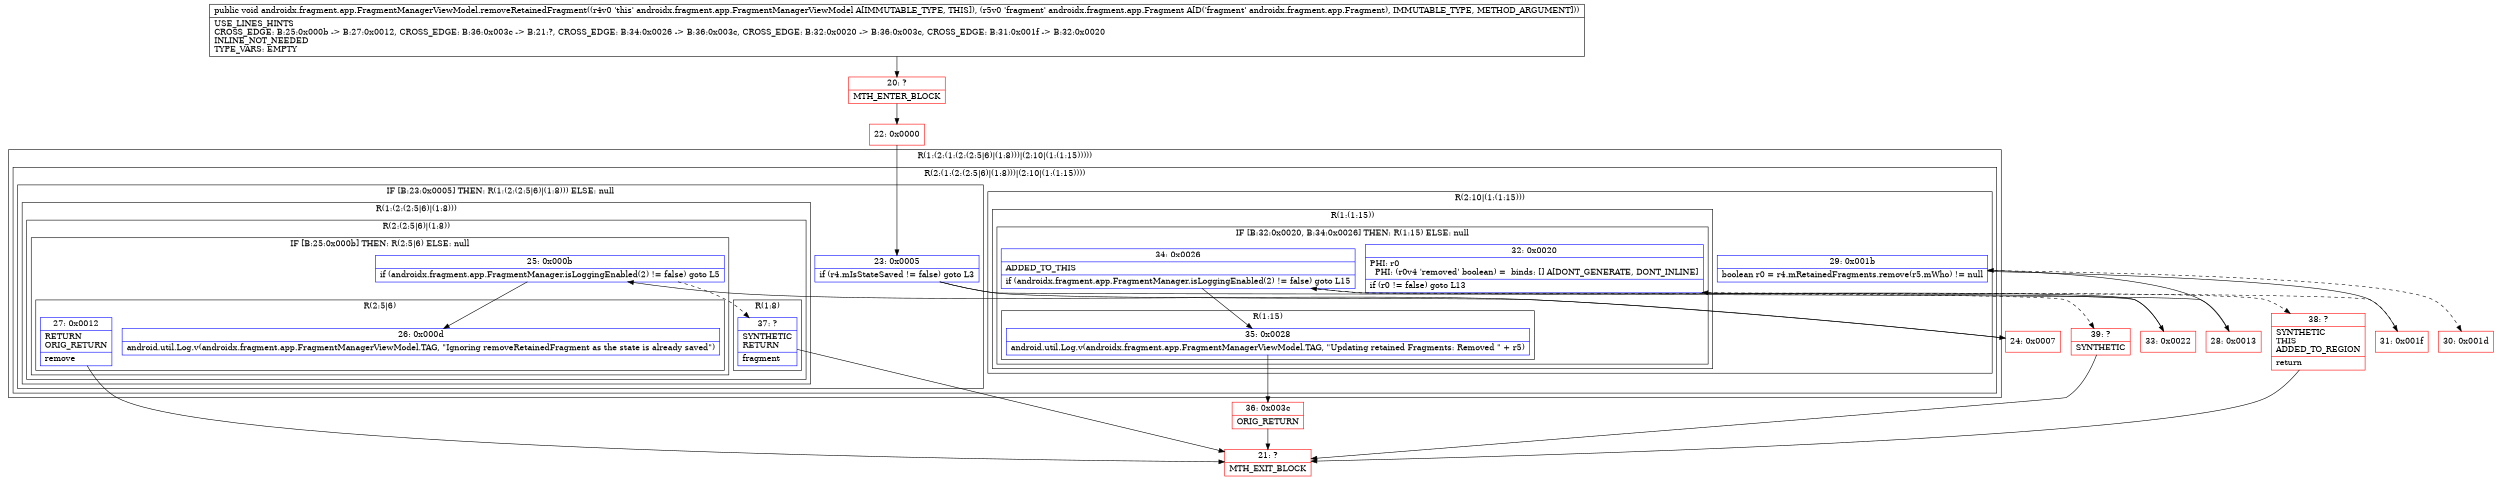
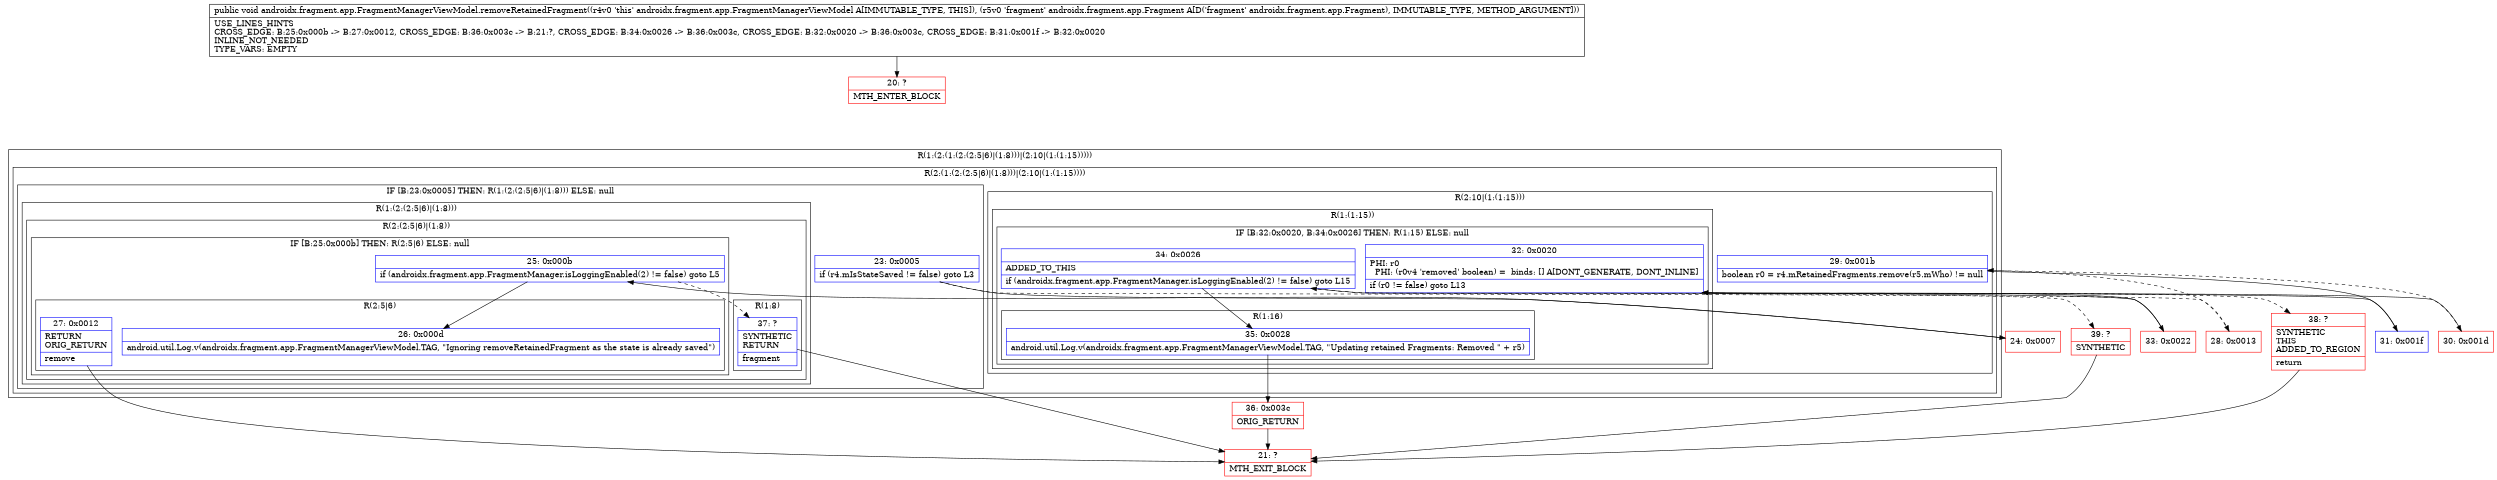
  digraph {
    node [color=red shape=record]
    n1 [color=blue label="{26\:\ 0x000d|android.util.Log.v(androidx.fragment.app.FragmentManagerViewModel.TAG, \"Ignoring removeRetainedFragment as the state is already saved\")\l}"]
    n2 [color=blue label="{27\:\ 0x0012|RETURN\lORIG_RETURN\l|remove\l}"]
    n3 [color=blue label="{25\:\ 0x000b|if (androidx.fragment.app.FragmentManager.isLoggingEnabled(2) != false) goto L5\l}"]
    n4 [color=blue label="{37\:\ ?|SYNTHETIC\lRETURN\l|fragment\l}"]
    n5 [color=blue label="{23\:\ 0x0005|if (r4.mIsStateSaved != false) goto L3\l}"]
    n6 [color=blue label="{35\:\ 0x0028|android.util.Log.v(androidx.fragment.app.FragmentManagerViewModel.TAG, \"Updating retained Fragments: Removed \" + r5)\l}"]
    n7 [color=blue label="{32\:\ 0x0020|PHI: r0 \l  PHI: (r0v4 'removed' boolean) =  binds: [] A[DONT_GENERATE, DONT_INLINE]\l|if (r0 != false) goto L13\l}"]
    n8 [color=blue label="{34\:\ 0x0026|ADDED_TO_THIS\l|if (androidx.fragment.app.FragmentManager.isLoggingEnabled(2) != false) goto L15\l}"]
    n9 [color=blue label="{29\:\ 0x001b|boolean r0 = r4.mRetainedFragments.remove(r5.mWho) != null\l}"]
    n10 [label="{21\:\ ?|MTH_EXIT_BLOCK\l}"]
    n11 [label="{24\:\ 0x0007}"]
    n12 [label="{28\:\ 0x0013}"]
    n13 [label="{36\:\ 0x003c|ORIG_RETURN\l}"]
    n14 [label="{33\:\ 0x0022}"]
    n15 [label="{38\:\ ?|SYNTHETIC\lTHIS\lADDED_TO_REGION\l|return\l}"]
    n16 [label="{39\:\ ?|SYNTHETIC\l}"]
    n17 [label="{30\:\ 0x001d}"]
-   n18 [label="{31\:\ 0x001f}"]
+   n18 [color=blue label="{31\:\ 0x001f}"]
    n19 [label="{20\:\ ?|MTH_ENTER_BLOCK\l}"]
-   n20 [label="{22\:\ 0x0000}"]
    n21 [label="{public void androidx.fragment.app.FragmentManagerViewModel.removeRetainedFragment((r4v0 'this' androidx.fragment.app.FragmentManagerViewModel A[IMMUTABLE_TYPE, THIS]), (r5v0 'fragment' androidx.fragment.app.Fragment A[D('fragment' androidx.fragment.app.Fragment), IMMUTABLE_TYPE, METHOD_ARGUMENT]))  | USE_LINES_HINTS\lCROSS_EDGE: B:25:0x000b \-\> B:27:0x0012, CROSS_EDGE: B:36:0x003c \-\> B:21:?, CROSS_EDGE: B:34:0x0026 \-\> B:36:0x003c, CROSS_EDGE: B:32:0x0020 \-\> B:36:0x003c, CROSS_EDGE: B:31:0x001f \-\> B:32:0x0020\lINLINE_NOT_NEEDED\lTYPE_VARS: EMPTY\l}" color=""]
    subgraph cluster_1 {
      label="R(1:(2:(1:(2:(2:5|6)|(1:8)))|(2:10|(1:(1:15)))))"
      subgraph cluster_2 {
        label="R(2:(1:(2:(2:5|6)|(1:8)))|(2:10|(1:(1:15))))"
        subgraph cluster_3 {
          label="IF [B:23:0x0005] THEN: R(1:(2:(2:5|6)|(1:8))) ELSE: null"
          n5
          subgraph cluster_4 {
            label="R(1:(2:(2:5|6)|(1:8)))"
            subgraph cluster_5 {
              label="R(2:(2:5|6)|(1:8))"
              subgraph cluster_6 {
                label="IF [B:25:0x000b] THEN: R(2:5|6) ELSE: null"
                n3
                subgraph cluster_7 {
                  label="R(2:5|6)"
                  n1
                  n2
                }
              }
              subgraph cluster_8 {
                label="R(1:8)"
                n4
              }
            }
          }
        }
        subgraph cluster_9 {
          label="R(2:10|(1:(1:15)))"
          n9
          subgraph cluster_10 {
            label="R(1:(1:15))"
            subgraph cluster_11 {
              label="IF [B:32:0x0020, B:34:0x0026] THEN: R(1:15) ELSE: null"
              n7
              n8
              subgraph cluster_12 {
-               label="R(1:15)"
+               label="R(1:16)"
                n6
              }
            }
          }
        }
      }
    }
    n2 -> n10
    n3 -> n1
    n3 -> n4 [style=dashed]
    n4 -> n10
    n5 -> n11
-   n5 -> n12 [style=solid]
+   n5 -> n12 [style=dashed]
    n6 -> n13
    n7 -> n14
    n7 -> n15 [style=dashed]
    n8 -> n6
    n8 -> n16 [style=dashed]
    n9 -> n17 [style=dashed]
    n9 -> n18
    n11 -> n3
-   n12 -> n9
+   n12 -> n9 [style=dashed]
    n13 -> n10
    n14 -> n8
    n15 -> n10
    n16 -> n10
-   n18 -> n7 [style=dashed]
-   n19 -> n20
-   n20 -> n5
+   n17 -> n7
+   n18 -> n7
    n21 -> n19
  }
